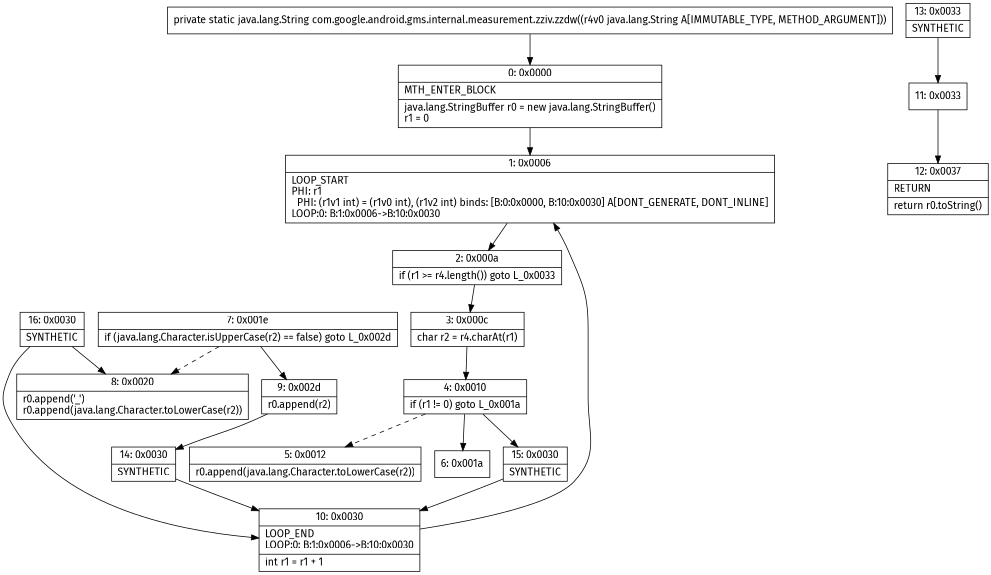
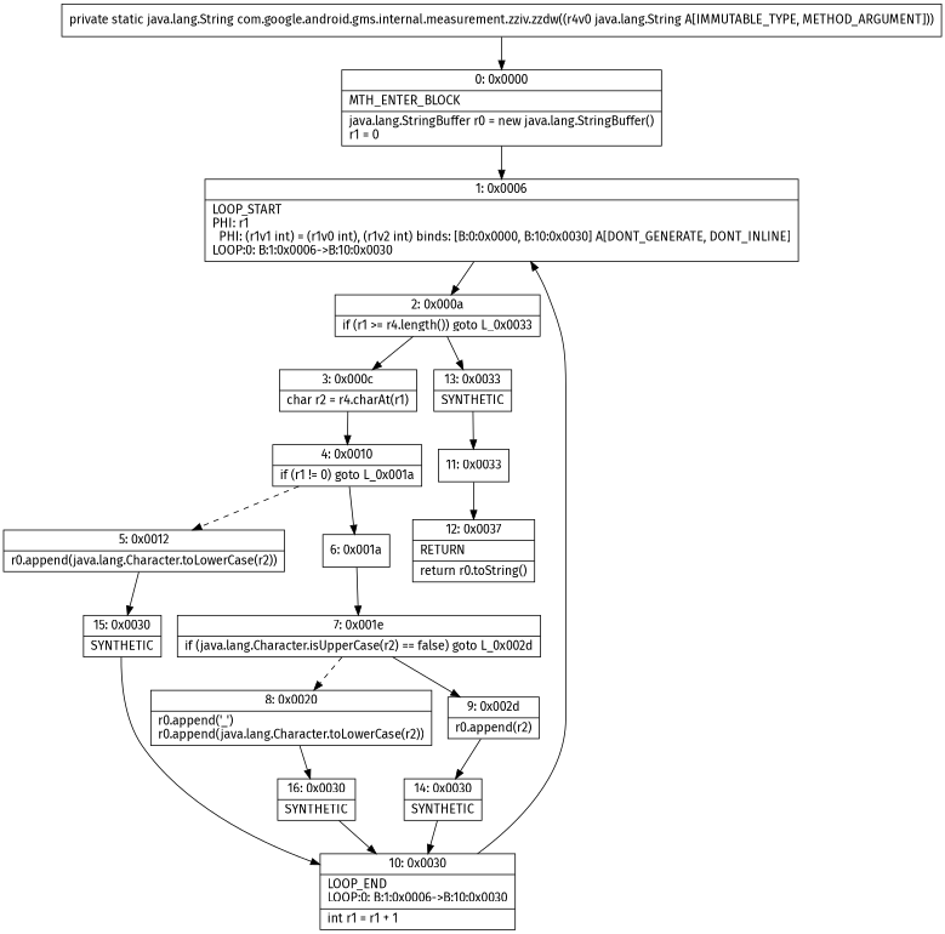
  digraph {
    fontname="Fira Sans"
    node [fontname="Fira Sans" shape=record]
    edge [fontname="Fira Sans"]
    n1 [label="{0\:\ 0x0000|MTH_ENTER_BLOCK\l|java.lang.StringBuffer r0 = new java.lang.StringBuffer()\lr1 = 0\l}"]
    n2 [label="{1\:\ 0x0006|LOOP_START\lPHI: r1 \l  PHI: (r1v1 int) = (r1v0 int), (r1v2 int) binds: [B:0:0x0000, B:10:0x0030] A[DONT_GENERATE, DONT_INLINE]\lLOOP:0: B:1:0x0006\-\>B:10:0x0030\l}"]
    n3 [label="{2\:\ 0x000a|if (r1 \>= r4.length()) goto L_0x0033\l}"]
    n4 [label="{3\:\ 0x000c|char r2 = r4.charAt(r1)\l}"]
    n5 [label="{13\:\ 0x0033|SYNTHETIC\l}"]
    n6 [label="{4\:\ 0x0010|if (r1 != 0) goto L_0x001a\l}"]
    n7 [label="{11\:\ 0x0033}"]
    n8 [label="{5\:\ 0x0012|r0.append(java.lang.Character.toLowerCase(r2))\l}"]
    n9 [label="{6\:\ 0x001a}"]
    n10 [label="{15\:\ 0x0030|SYNTHETIC\l}"]
    n11 [label="{7\:\ 0x001e|if (java.lang.Character.isUpperCase(r2) == false) goto L_0x002d\l}"]
    n12 [label="{10\:\ 0x0030|LOOP_END\lLOOP:0: B:1:0x0006\-\>B:10:0x0030\l|int r1 = r1 + 1\l}"]
    n13 [label="{8\:\ 0x0020|r0.append('_')\lr0.append(java.lang.Character.toLowerCase(r2))\l}"]
    n14 [label="{9\:\ 0x002d|r0.append(r2)\l}"]
    n15 [label="{16\:\ 0x0030|SYNTHETIC\l}"]
    n16 [label="{14\:\ 0x0030|SYNTHETIC\l}"]
    n17 [label="{12\:\ 0x0037|RETURN\l|return r0.toString()\l}"]
    n18 [label="{private static java.lang.String com.google.android.gms.internal.measurement.zziv.zzdw((r4v0 java.lang.String A[IMMUTABLE_TYPE, METHOD_ARGUMENT])) }"]
    n1 -> n2
    n2 -> n3
    n3 -> n4 [style=solid]
+   n3 -> n5
    n4 -> n6
    n5 -> n7
    n6 -> n8 [style=dashed]
    n6 -> n9
    n7 -> n17
-   n6 -> n10
+   n8 -> n10
+   n9 -> n11
    n10 -> n12
    n11 -> n13 [style=dashed]
    n11 -> n14
    n12 -> n2
-   n15 -> n13
+   n13 -> n15
    n14 -> n16
    n15 -> n12
    n16 -> n12
    n18 -> n1
  }
